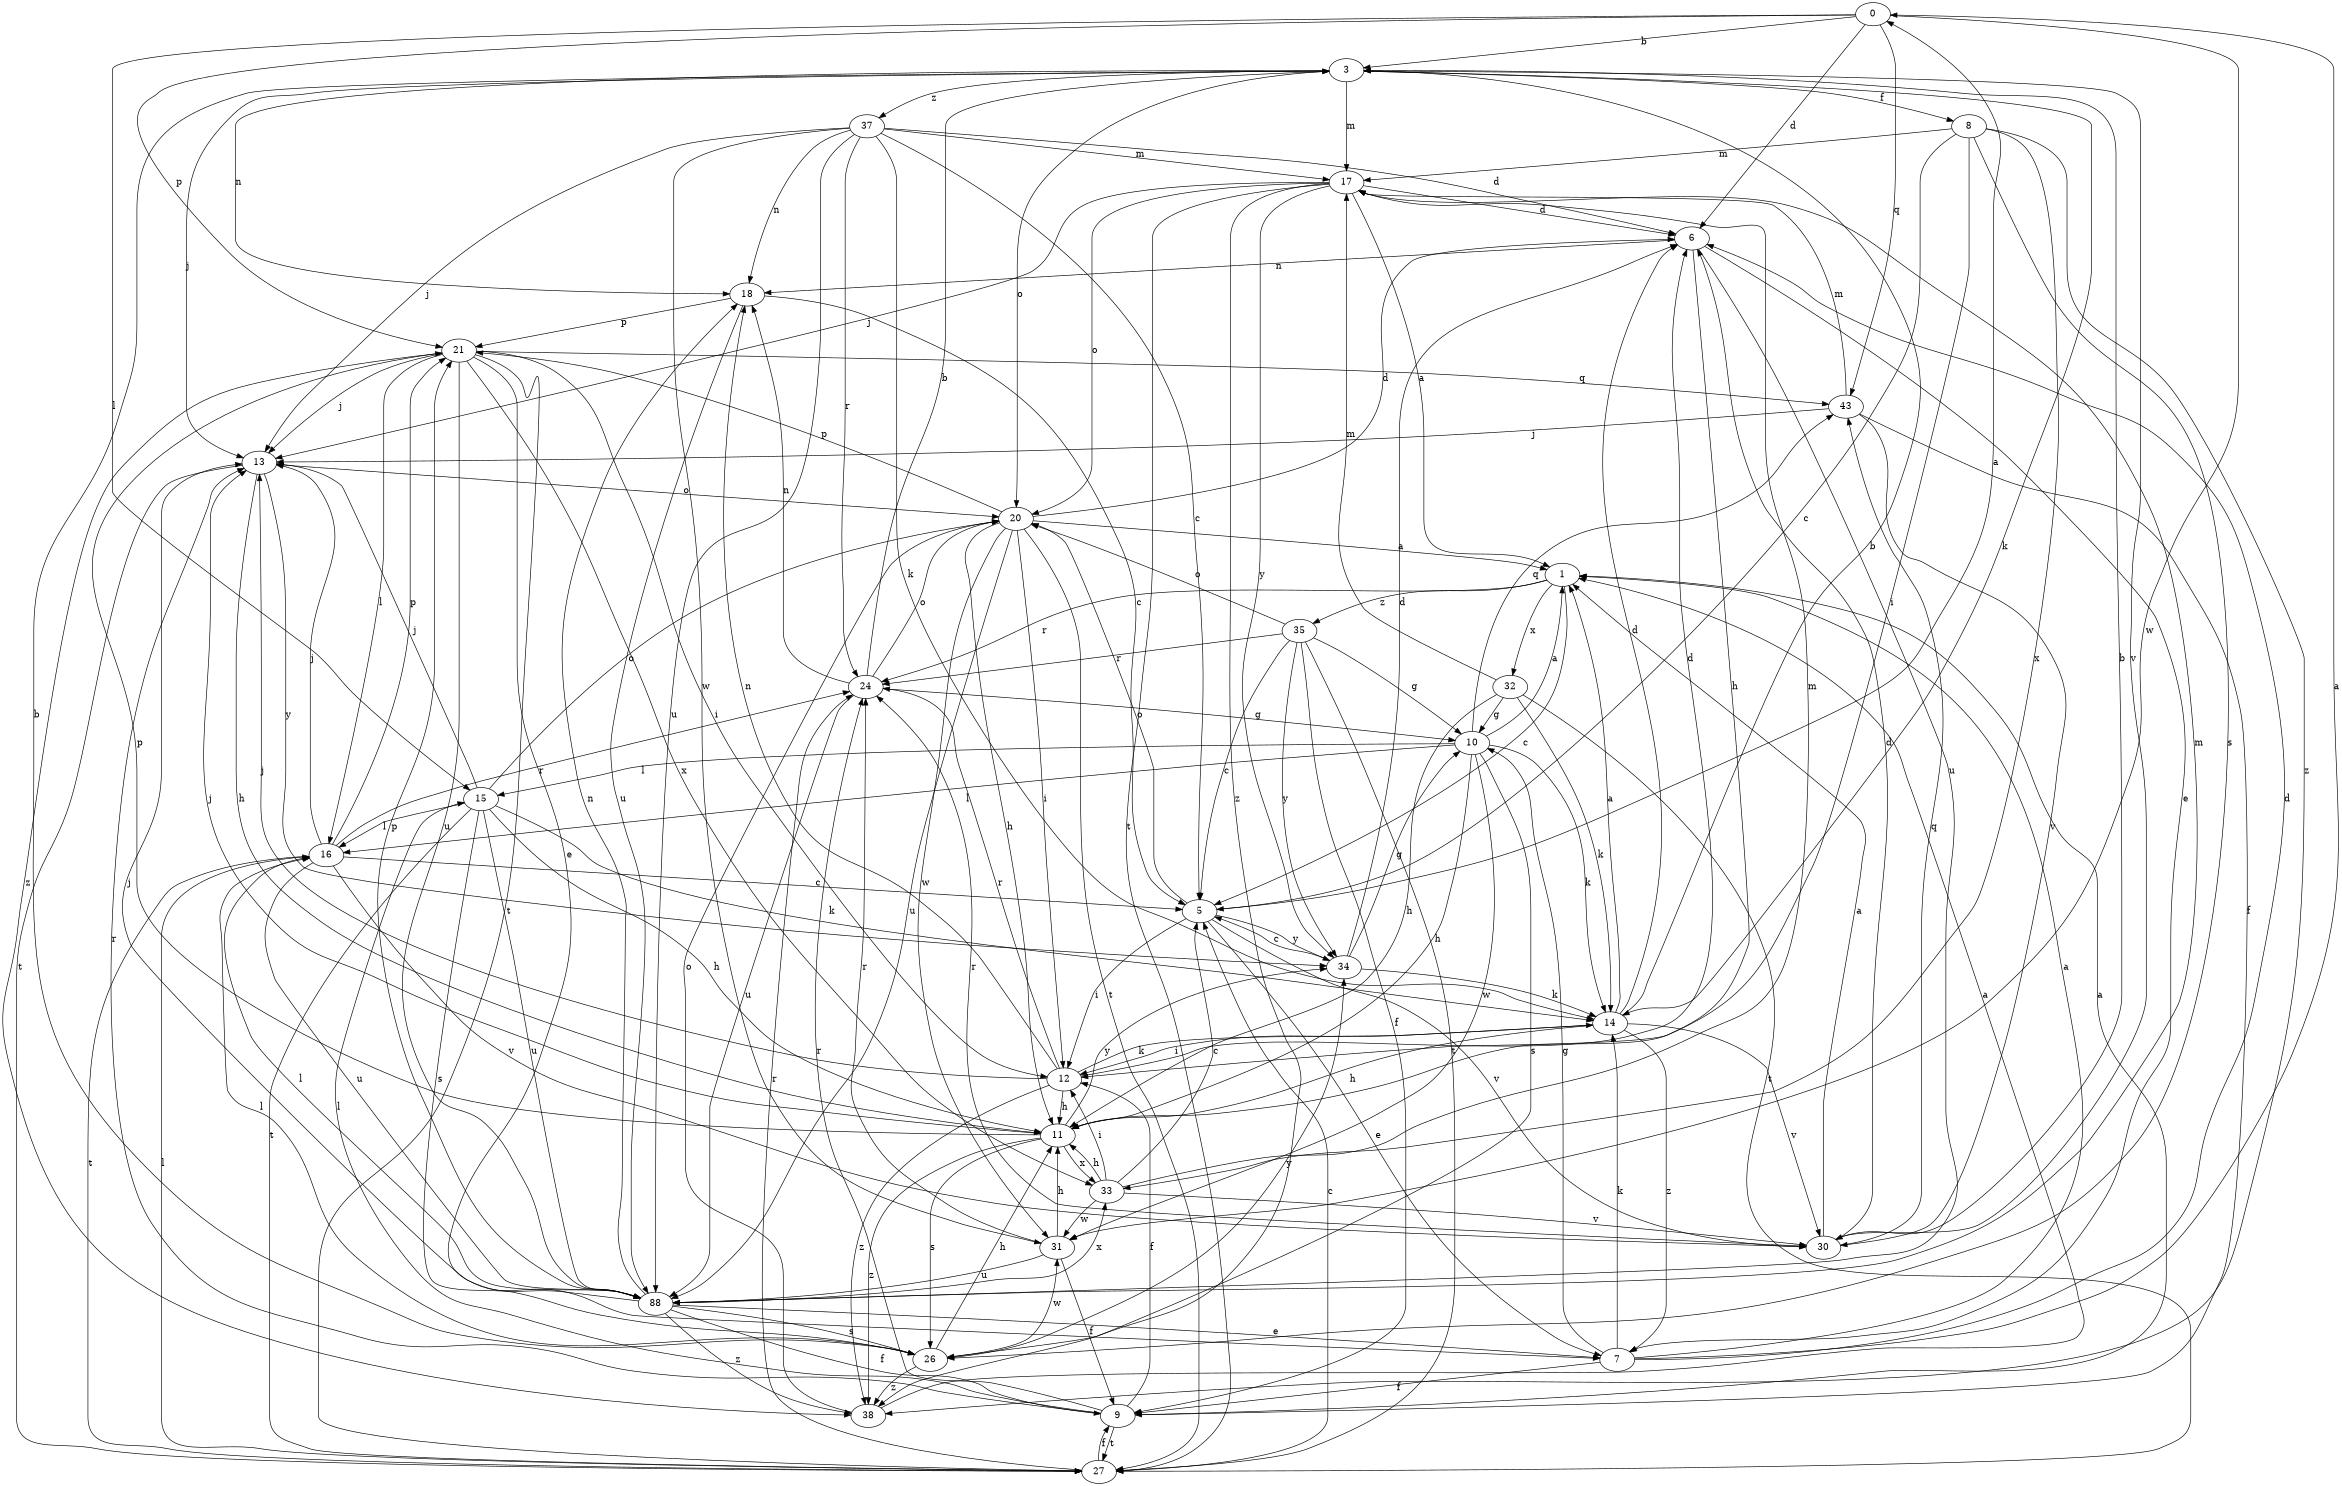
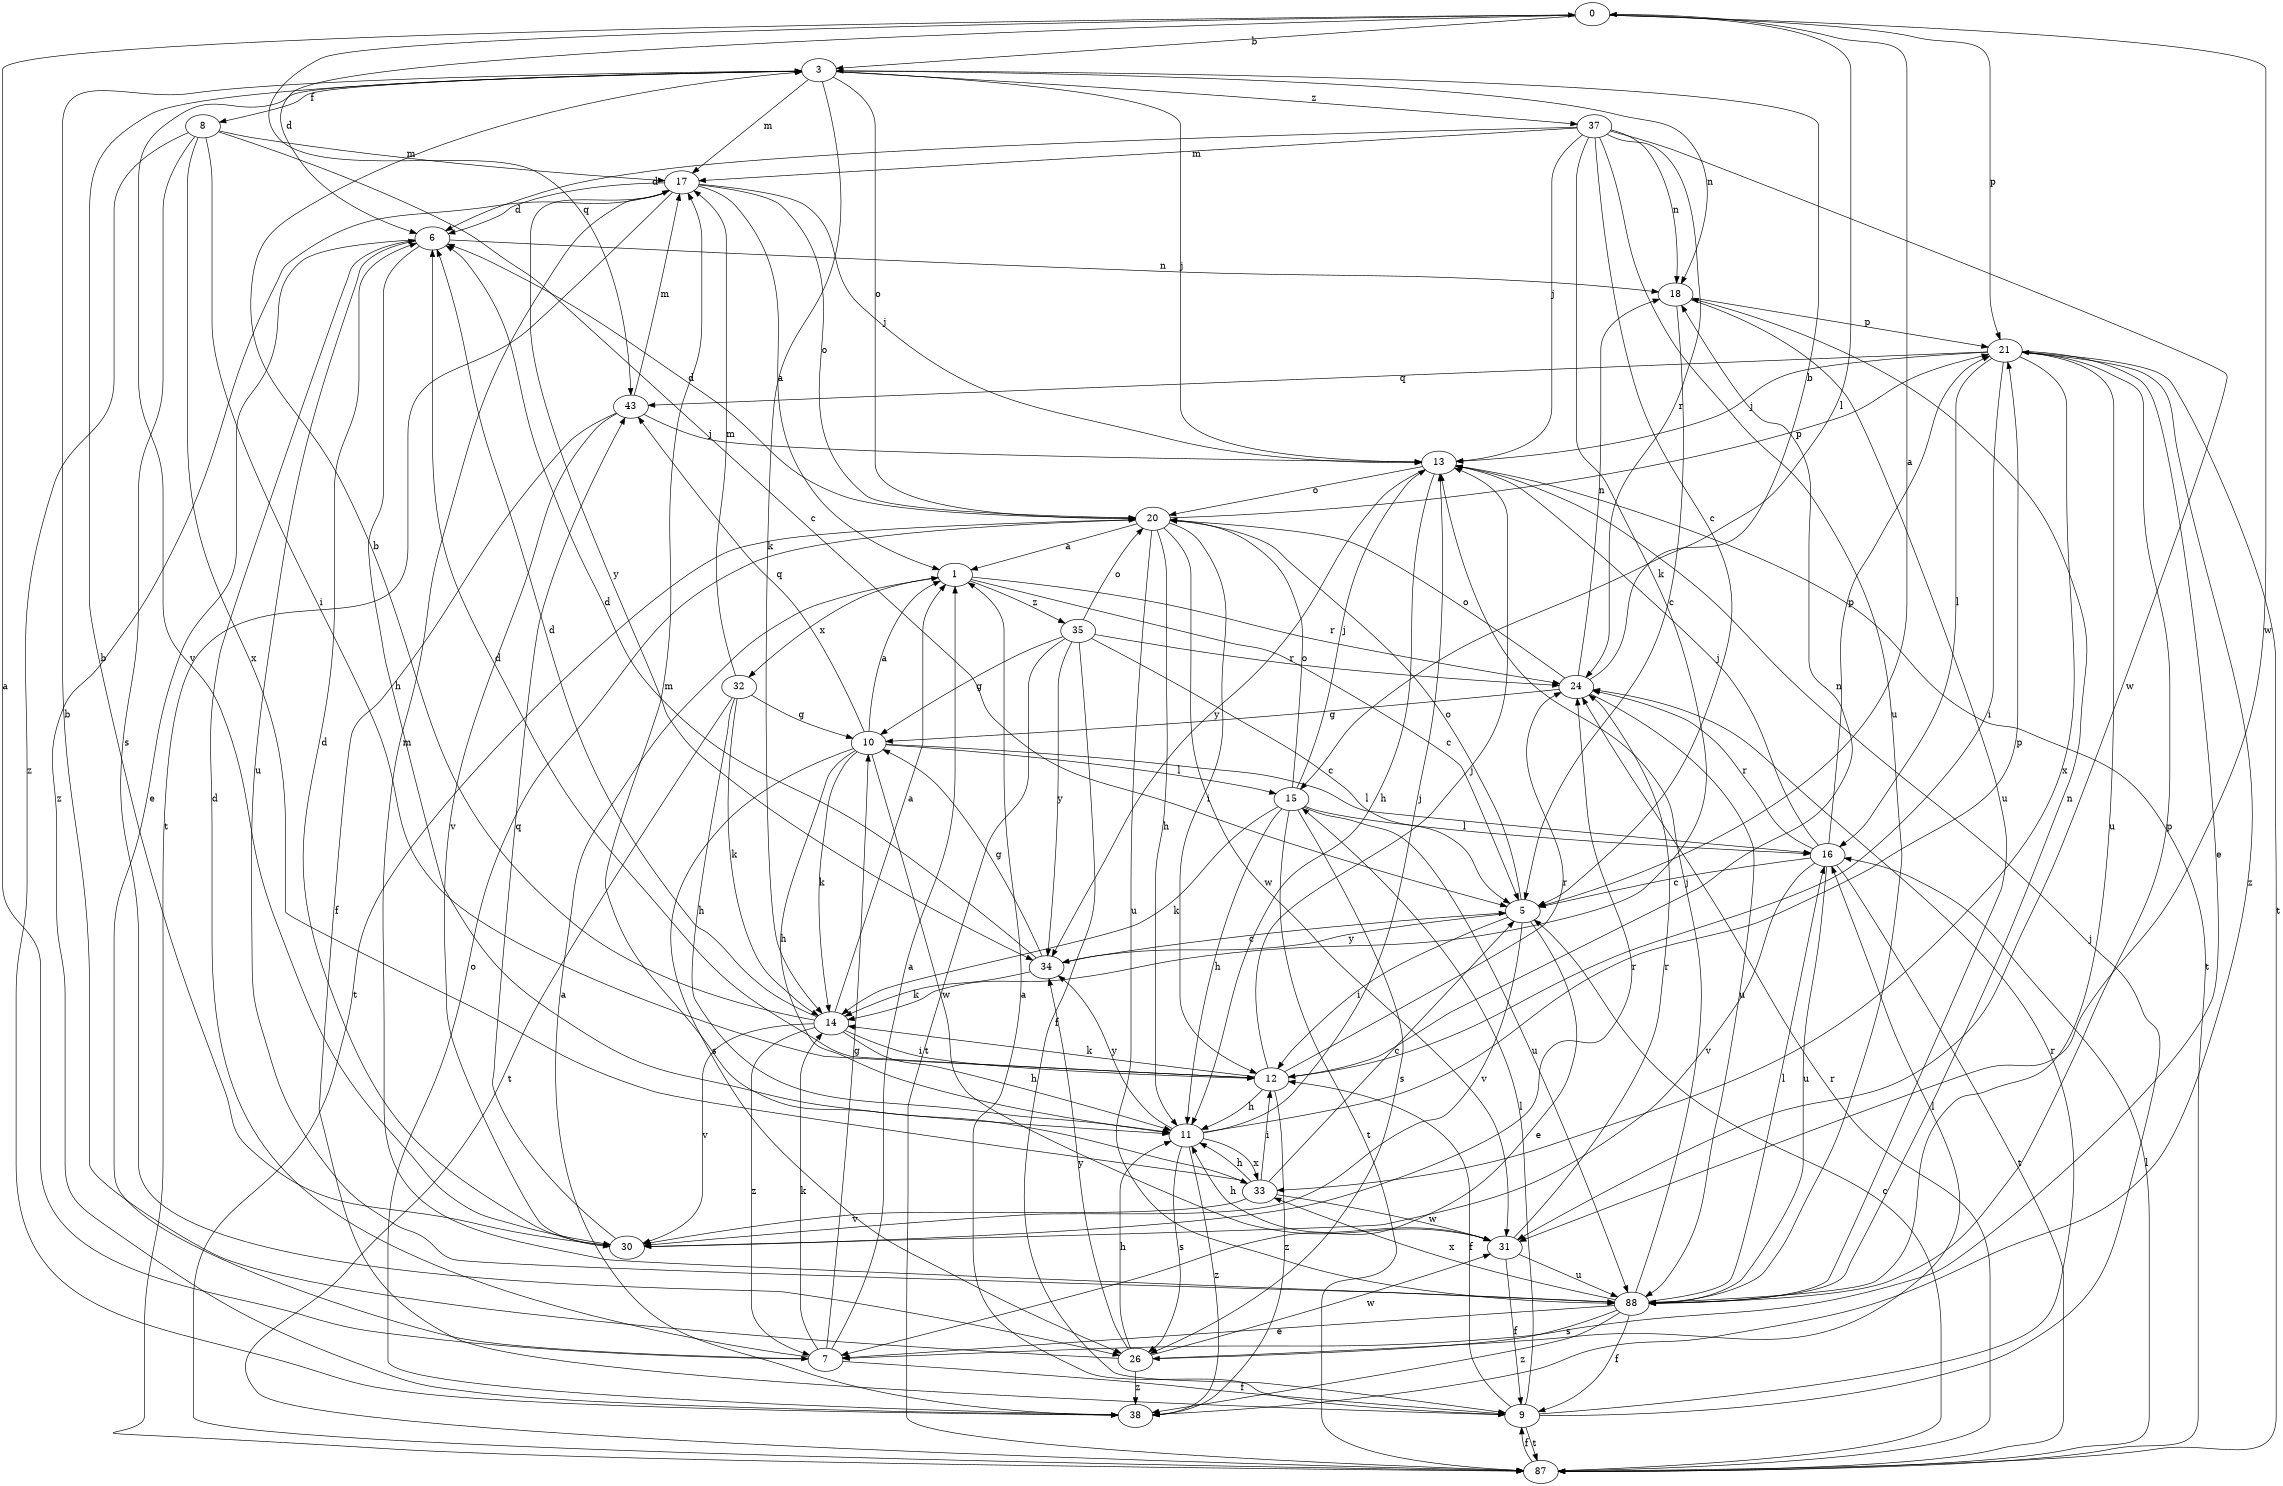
  strict digraph {
    0
    3
    6
    15
    21
    n6 [label=43]
    31
    8
    13
    14
    17
    18
    20
    30
    37
    7
    11
    n18 [label=88]
    26
-   27
+   27 [label=87]
    16
    12
    33
    38
    9
    24
    1
    5
    32
    35
    34
    10
    0 -> 3 [label=b]
    0 -> 6 [label=d]
    0 -> 15 [label=l]
    0 -> 21 [label=p]
    0 -> n6 [label=q]
    0 -> 31 [label=w]
    3 -> 8 [label=f]
    3 -> 13 [label=j]
    3 -> 14 [label=k]
    3 -> 17 [label=m]
    3 -> 18 [label=n]
    3 -> 20 [label=o]
    3 -> 30 [label=v]
    3 -> 37 [label=z]
    6 -> 18 [label=n]
    6 -> 7 [label=e]
    6 -> 11 [label=h]
    6 -> n18 [label=u]
    15 -> 13 [label=j]
    15 -> 14 [label=k]
    15 -> 20 [label=o]
    15 -> 11 [label=h]
    15 -> n18 [label=u]
    15 -> 26 [label=s]
    15 -> 27 [label=t]
    15 -> 16 [label=l]
    21 -> n6 [label=q]
    21 -> 13 [label=j]
    21 -> 7 [label=e]
    21 -> n18 [label=u]
    21 -> 27 [label=t]
    21 -> 16 [label=l]
    21 -> 12 [label=i]
    21 -> 33 [label=x]
    21 -> 38 [label=z]
    n6 -> 13 [label=j]
    n6 -> 17 [label=m]
    n6 -> 30 [label=v]
    n6 -> 9 [label=f]
    31 -> 11 [label=h]
    31 -> n18 [label=u]
    31 -> 9 [label=f]
    31 -> 24 [label=r]
    8 -> 17 [label=m]
    8 -> 26 [label=s]
    8 -> 12 [label=i]
    8 -> 33 [label=x]
    8 -> 38 [label=z]
    8 -> 5 [label=c]
    13 -> 20 [label=o]
    13 -> 11 [label=h]
    13 -> 27 [label=t]
    13 -> 34 [label=y]
    14 -> 3 [label=b]
    14 -> 6 [label=d]
    14 -> 30 [label=v]
    14 -> 7 [label=z]
    14 -> 11 [label=h]
    14 -> 12 [label=i]
    14 -> 1 [label=a]
    17 -> 6 [label=d]
    17 -> 13 [label=j]
    17 -> 20 [label=o]
    17 -> 27 [label=t]
    17 -> 38 [label=z]
    17 -> 1 [label=a]
    17 -> 34 [label=y]
    18 -> 21 [label=p]
    18 -> n18 [label=u]
    18 -> 5 [label=c]
    20 -> 6 [label=d]
    20 -> 21 [label=p]
    20 -> 31 [label=w]
    20 -> 11 [label=h]
    20 -> n18 [label=u]
    20 -> 27 [label=t]
    20 -> 12 [label=i]
    20 -> 1 [label=a]
    30 -> 3 [label=b]
    30 -> 6 [label=d]
    30 -> n6 [label=q]
    30 -> 24 [label=r]
-   30 -> 1 [label=a]
    37 -> 6 [label=d]
    37 -> 31 [label=w]
    37 -> 13 [label=j]
    37 -> 14 [label=k]
    37 -> 17 [label=m]
    37 -> 18 [label=n]
    37 -> n18 [label=u]
    37 -> 24 [label=r]
    37 -> 5 [label=c]
    7 -> 0 [label=a]
    7 -> 6 [label=d]
    7 -> 14 [label=k]
    7 -> 9 [label=f]
    7 -> 1 [label=a]
    7 -> 10 [label=g]
    11 -> 21 [label=p]
    11 -> 13 [label=j]
    11 -> 26 [label=s]
    11 -> 33 [label=x]
    11 -> 38 [label=z]
    11 -> 34 [label=y]
    n18 -> 21 [label=p]
    n18 -> 13 [label=j]
    n18 -> 17 [label=m]
    n18 -> 18 [label=n]
    n18 -> 7 [label=e]
    n18 -> 26 [label=s]
    n18 -> 16 [label=l]
    n18 -> 33 [label=x]
    n18 -> 38 [label=z]
    n18 -> 9 [label=f]
    26 -> 3 [label=b]
    26 -> 31 [label=w]
    26 -> 11 [label=h]
    26 -> 16 [label=l]
    26 -> 38 [label=z]
    26 -> 34 [label=y]
    27 -> 16 [label=l]
    27 -> 9 [label=f]
    27 -> 24 [label=r]
    27 -> 5 [label=c]
    16 -> 21 [label=p]
    16 -> 13 [label=j]
    16 -> 30 [label=v]
    16 -> n18 [label=u]
    16 -> 27 [label=t]
    16 -> 24 [label=r]
    16 -> 5 [label=c]
    12 -> 6 [label=d]
    12 -> 13 [label=j]
    12 -> 14 [label=k]
    12 -> 18 [label=n]
    12 -> 11 [label=h]
    12 -> 38 [label=z]
    12 -> 24 [label=r]
    33 -> 31 [label=w]
    33 -> 17 [label=m]
    33 -> 30 [label=v]
    33 -> 11 [label=h]
    33 -> 12 [label=i]
    33 -> 5 [label=c]
    38 -> 20 [label=o]
    38 -> 1 [label=a]
    9 -> 15 [label=l]
-   9 -> 13 [label=r]
+   9 -> 13 [label=j]
    9 -> 27 [label=t]
    9 -> 12 [label=f]
    9 -> 24 [label=r]
    9 -> 1 [label=a]
    24 -> 3 [label=b]
    24 -> 18 [label=n]
    24 -> 20 [label=o]
    24 -> n18 [label=u]
    24 -> 10 [label=g]
    1 -> 24 [label=r]
    1 -> 5 [label=c]
    1 -> 32 [label=x]
    1 -> 35 [label=z]
    5 -> 0 [label=a]
    5 -> 20 [label=o]
    5 -> 30 [label=v]
    5 -> 7 [label=e]
    5 -> 12 [label=i]
    5 -> 34 [label=y]
    32 -> 14 [label=k]
    32 -> 17 [label=m]
    32 -> 11 [label=h]
    32 -> 27 [label=t]
    32 -> 10 [label=g]
    35 -> 20 [label=o]
    35 -> 27 [label=t]
    35 -> 9 [label=f]
    35 -> 24 [label=r]
    35 -> 5 [label=c]
    35 -> 34 [label=y]
    35 -> 10 [label=g]
    34 -> 6 [label=d]
    34 -> 14 [label=k]
    34 -> 5 [label=c]
    34 -> 10 [label=g]
    10 -> 15 [label=l]
    10 -> n6 [label=q]
    10 -> 31 [label=w]
    10 -> 14 [label=k]
    10 -> 11 [label=h]
    10 -> 26 [label=s]
    10 -> 16 [label=l]
    10 -> 1 [label=a]
  }
